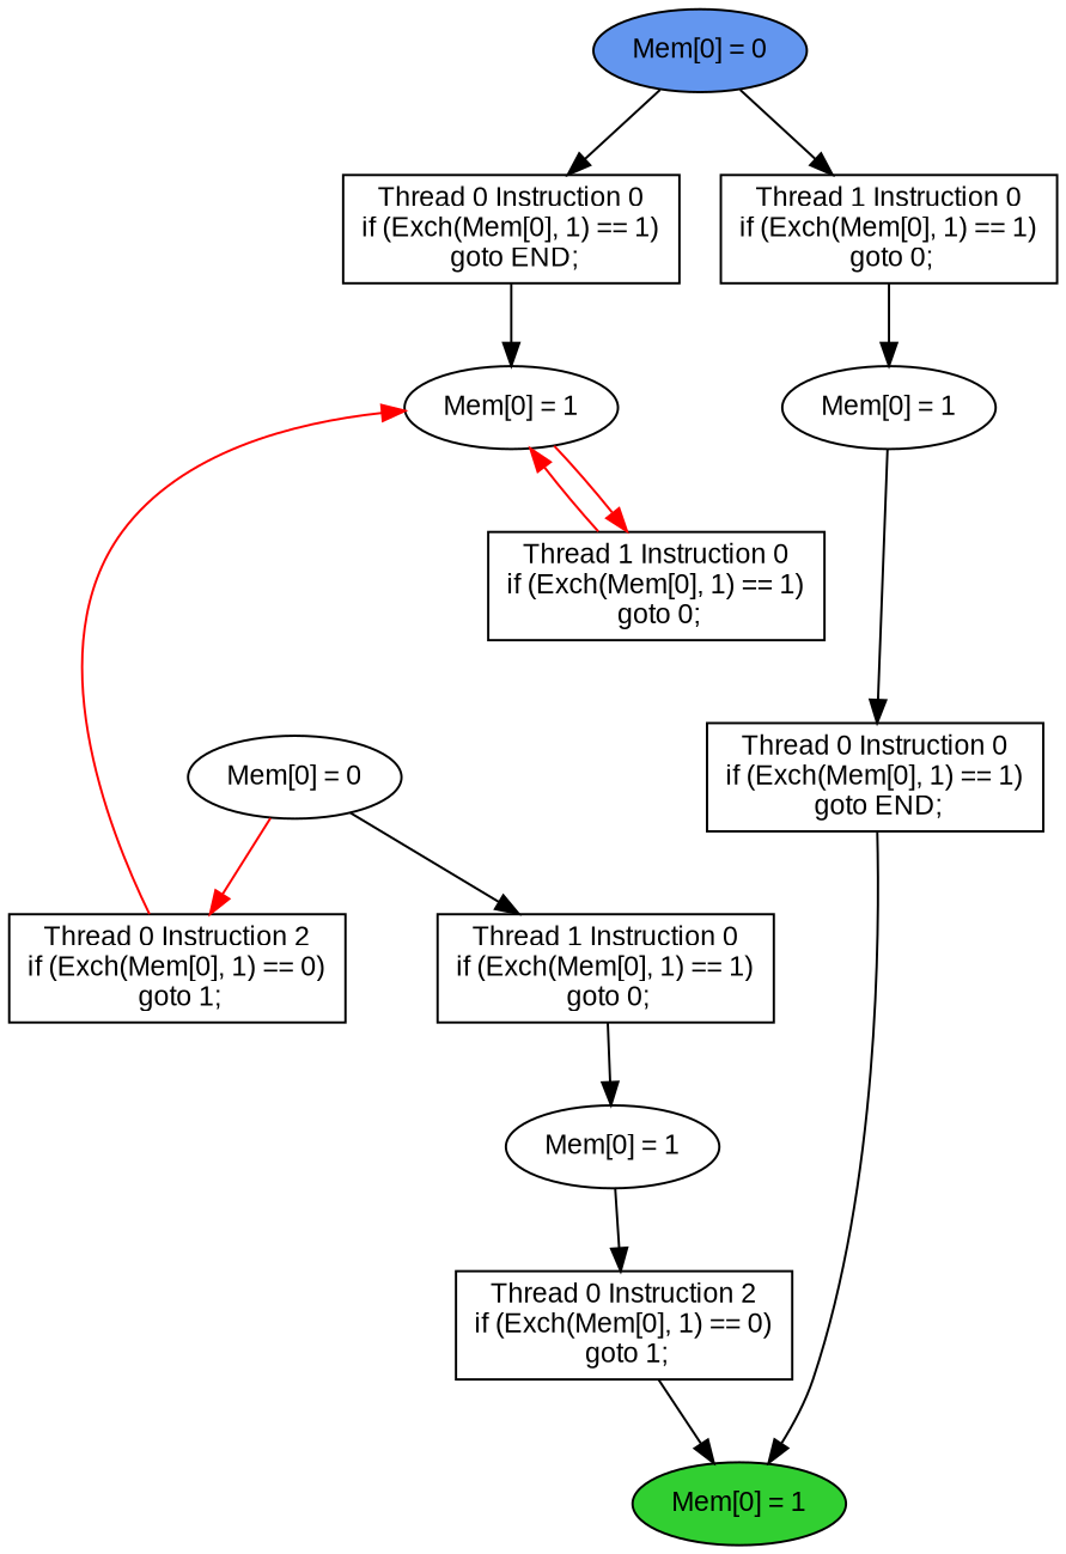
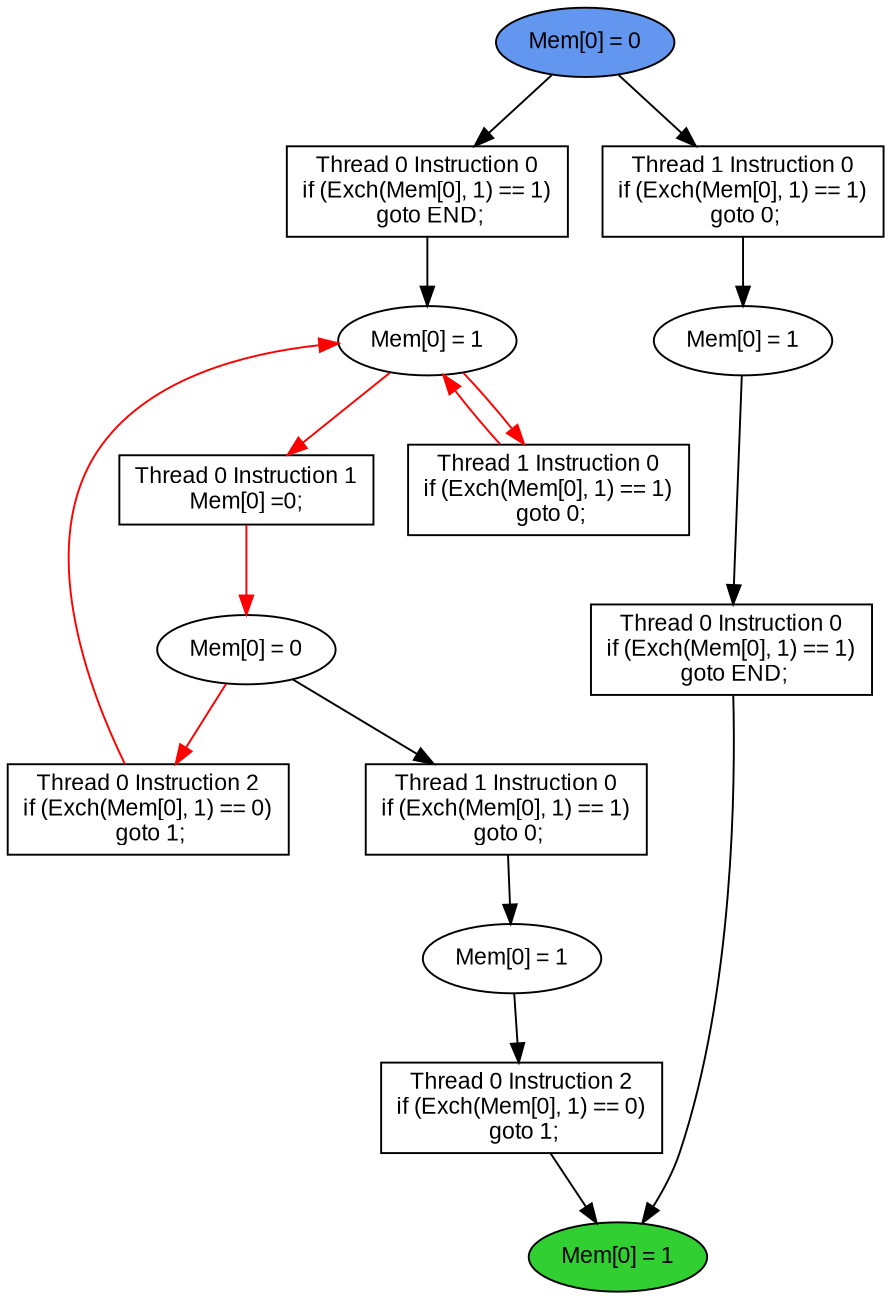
  digraph {
    fontsize=12
    rankdir=TB
    fontname="Liberation Sans"
    node [fillcolor="#ffffff" fontcolor="#000000" fontsize=12 shape=box style="filled, solid" fontname="Liberation Sans"]
    edge [color="#000000" dir=forward fontcolor="#ffffff" fontsize=12 style=solid uuid="<A7, S3>" weight=1 fontname="Liberation Sans"]
    n1 [label="Thread 0 Instruction 2\nif (Exch(Mem[0], 1) == 0)\n goto 1;" uuid=A0]
    n2 [fillcolor="#31cf31" label="Mem[0] = 1" shape=ellipse uuid=END]
    n3 [label="Mem[0] = 1" shape=ellipse uuid=S3]
    n4 [label="Thread 0 Instruction 2\nif (Exch(Mem[0], 1) == 0)\n goto 1;" uuid=A1]
+   n5 [label="Thread 0 Instruction 1\nMem[0] =0;" uuid=A4]
    n6 [label="Thread 1 Instruction 0\nif (Exch(Mem[0], 1) == 1)\n goto 0;" uuid=A7]
    n7 [label="Thread 0 Instruction 0\nif (Exch(Mem[0], 1) == 1)\n goto END;" uuid=A2]
    n8 [label="Thread 0 Instruction 0\nif (Exch(Mem[0], 1) == 1)\n goto END;" uuid=A3]
    n9 [label="Mem[0] = 0" shape=ellipse uuid=S2]
    n10 [label="Thread 1 Instruction 0\nif (Exch(Mem[0], 1) == 1)\n goto 0;" uuid=A5]
    n11 [label="Mem[0] = 1" shape=ellipse uuid=S1]
    n12 [label="Thread 1 Instruction 0\nif (Exch(Mem[0], 1) == 1)\n goto 0;" uuid=A6]
    n13 [label="Mem[0] = 1" shape=ellipse uuid=S0]
    n14 [fillcolor="#6396ef" label="Mem[0] = 0" shape=ellipse uuid=START]
    n1 -> n2 [uuid="<A0, END>"]
    n3 -> n4 [color="#ff0000" dir=back uuid="<A1, S3>"]
+   n3 -> n5 [color="#ff0000" uuid="<A4, S3>"]
    n3 -> n6 [color="#ff0000" dir=back]
    n3 -> n6 [color="#ff0000"]
+   n5 -> n9 [color="#ff0000" uuid="<A4, S2>"]
    n7 -> n2 [uuid="<A2, END>"]
    n8 -> n3 [uuid="<A3, S3>"]
    n9 -> n4 [color="#ff0000" uuid="<A1, S2>"]
    n9 -> n10 [uuid="<A5, S2>"]
    n10 -> n11 [uuid="<A5, S1>"]
    n11 -> n1 [uuid="<A0, S1>"]
    n12 -> n13 [uuid="<A6, S0>"]
    n13 -> n7 [uuid="<A2, S0>"]
    n14 -> n8 [uuid="<A3, START>"]
    n14 -> n12 [uuid="<A6, START>"]
  }
